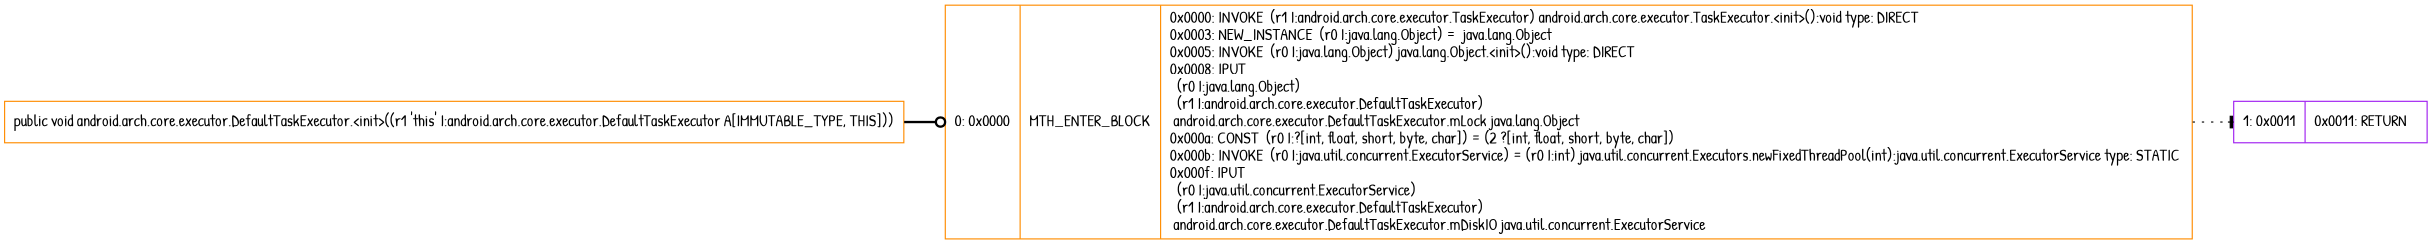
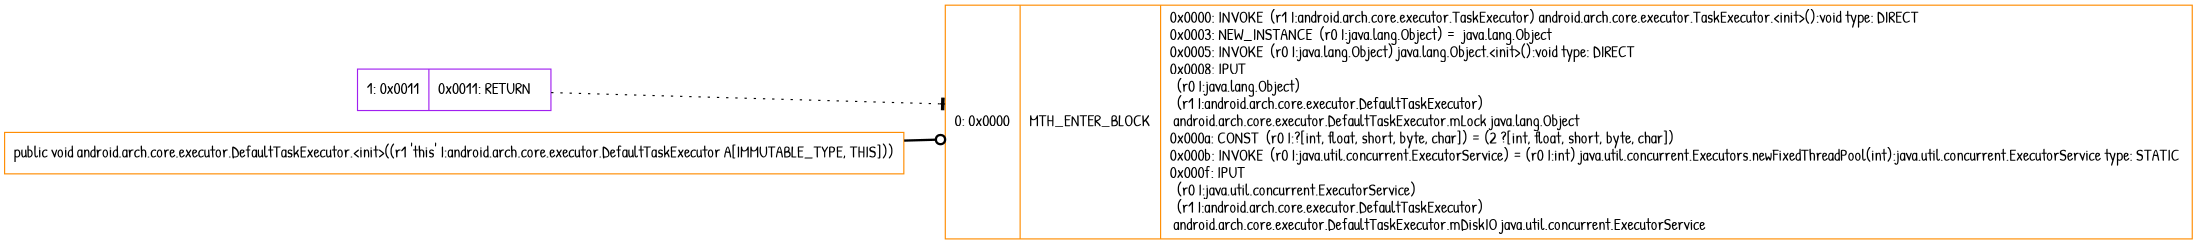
  digraph {
    rankdir=LR
    fontname="Patrick Hand"
    node [shape=record color=darkorange fontname="Patrick Hand"]
    edge [fontname="Patrick Hand"]
    n1 [label="{0\:\ 0x0000|MTH_ENTER_BLOCK\l|0x0000: INVOKE  (r1 I:android.arch.core.executor.TaskExecutor) android.arch.core.executor.TaskExecutor.\<init\>():void type: DIRECT \l0x0003: NEW_INSTANCE  (r0 I:java.lang.Object) =  java.lang.Object \l0x0005: INVOKE  (r0 I:java.lang.Object) java.lang.Object.\<init\>():void type: DIRECT \l0x0008: IPUT  \l  (r0 I:java.lang.Object)\l  (r1 I:android.arch.core.executor.DefaultTaskExecutor)\l android.arch.core.executor.DefaultTaskExecutor.mLock java.lang.Object \l0x000a: CONST  (r0 I:?[int, float, short, byte, char]) = (2 ?[int, float, short, byte, char]) \l0x000b: INVOKE  (r0 I:java.util.concurrent.ExecutorService) = (r0 I:int) java.util.concurrent.Executors.newFixedThreadPool(int):java.util.concurrent.ExecutorService type: STATIC \l0x000f: IPUT  \l  (r0 I:java.util.concurrent.ExecutorService)\l  (r1 I:android.arch.core.executor.DefaultTaskExecutor)\l android.arch.core.executor.DefaultTaskExecutor.mDiskIO java.util.concurrent.ExecutorService \l}"]
    n2 [label="{1\:\ 0x0011|0x0011: RETURN   \l}" color=purple]
    n3 [label="{public void android.arch.core.executor.DefaultTaskExecutor.\<init\>((r1 'this' I:android.arch.core.executor.DefaultTaskExecutor A[IMMUTABLE_TYPE, THIS])) }"]
-   n1 -> n2 [style=dotted arrowhead=tee]
+   n2 -> n1 [style=dotted arrowhead=tee]
    n3 -> n1 [style=bold arrowhead=odot]
  }
